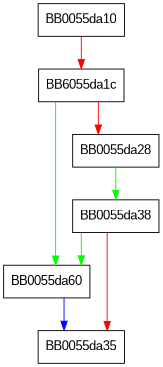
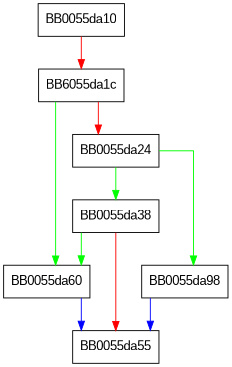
  digraph {
    fontname="Liberation Sans"
    splines=ortho
    node [fontname="Liberation Sans" shape=box]
    edge [color=green fontname="Liberation Sans"]
    n1 [label=BB6055da1c]
    BB0055da10
    BB0055da60
-   BB0055da55 [label=BB0055da35]
-   BB0055da24 [label=BB0055da28]
+   BB0055da55
+   BB0055da24
+   BB0055da98
    BB0055da38
    n1 -> BB0055da60
    n1 -> BB0055da24 [color=red]
    BB0055da10 -> n1 [color=red]
    BB0055da60 -> BB0055da55 [color=blue]
+   BB0055da24 -> BB0055da98
    BB0055da24 -> BB0055da38
+   BB0055da98 -> BB0055da55 [color=blue]
    BB0055da38 -> BB0055da60
    BB0055da38 -> BB0055da55 [color=red]
  }
